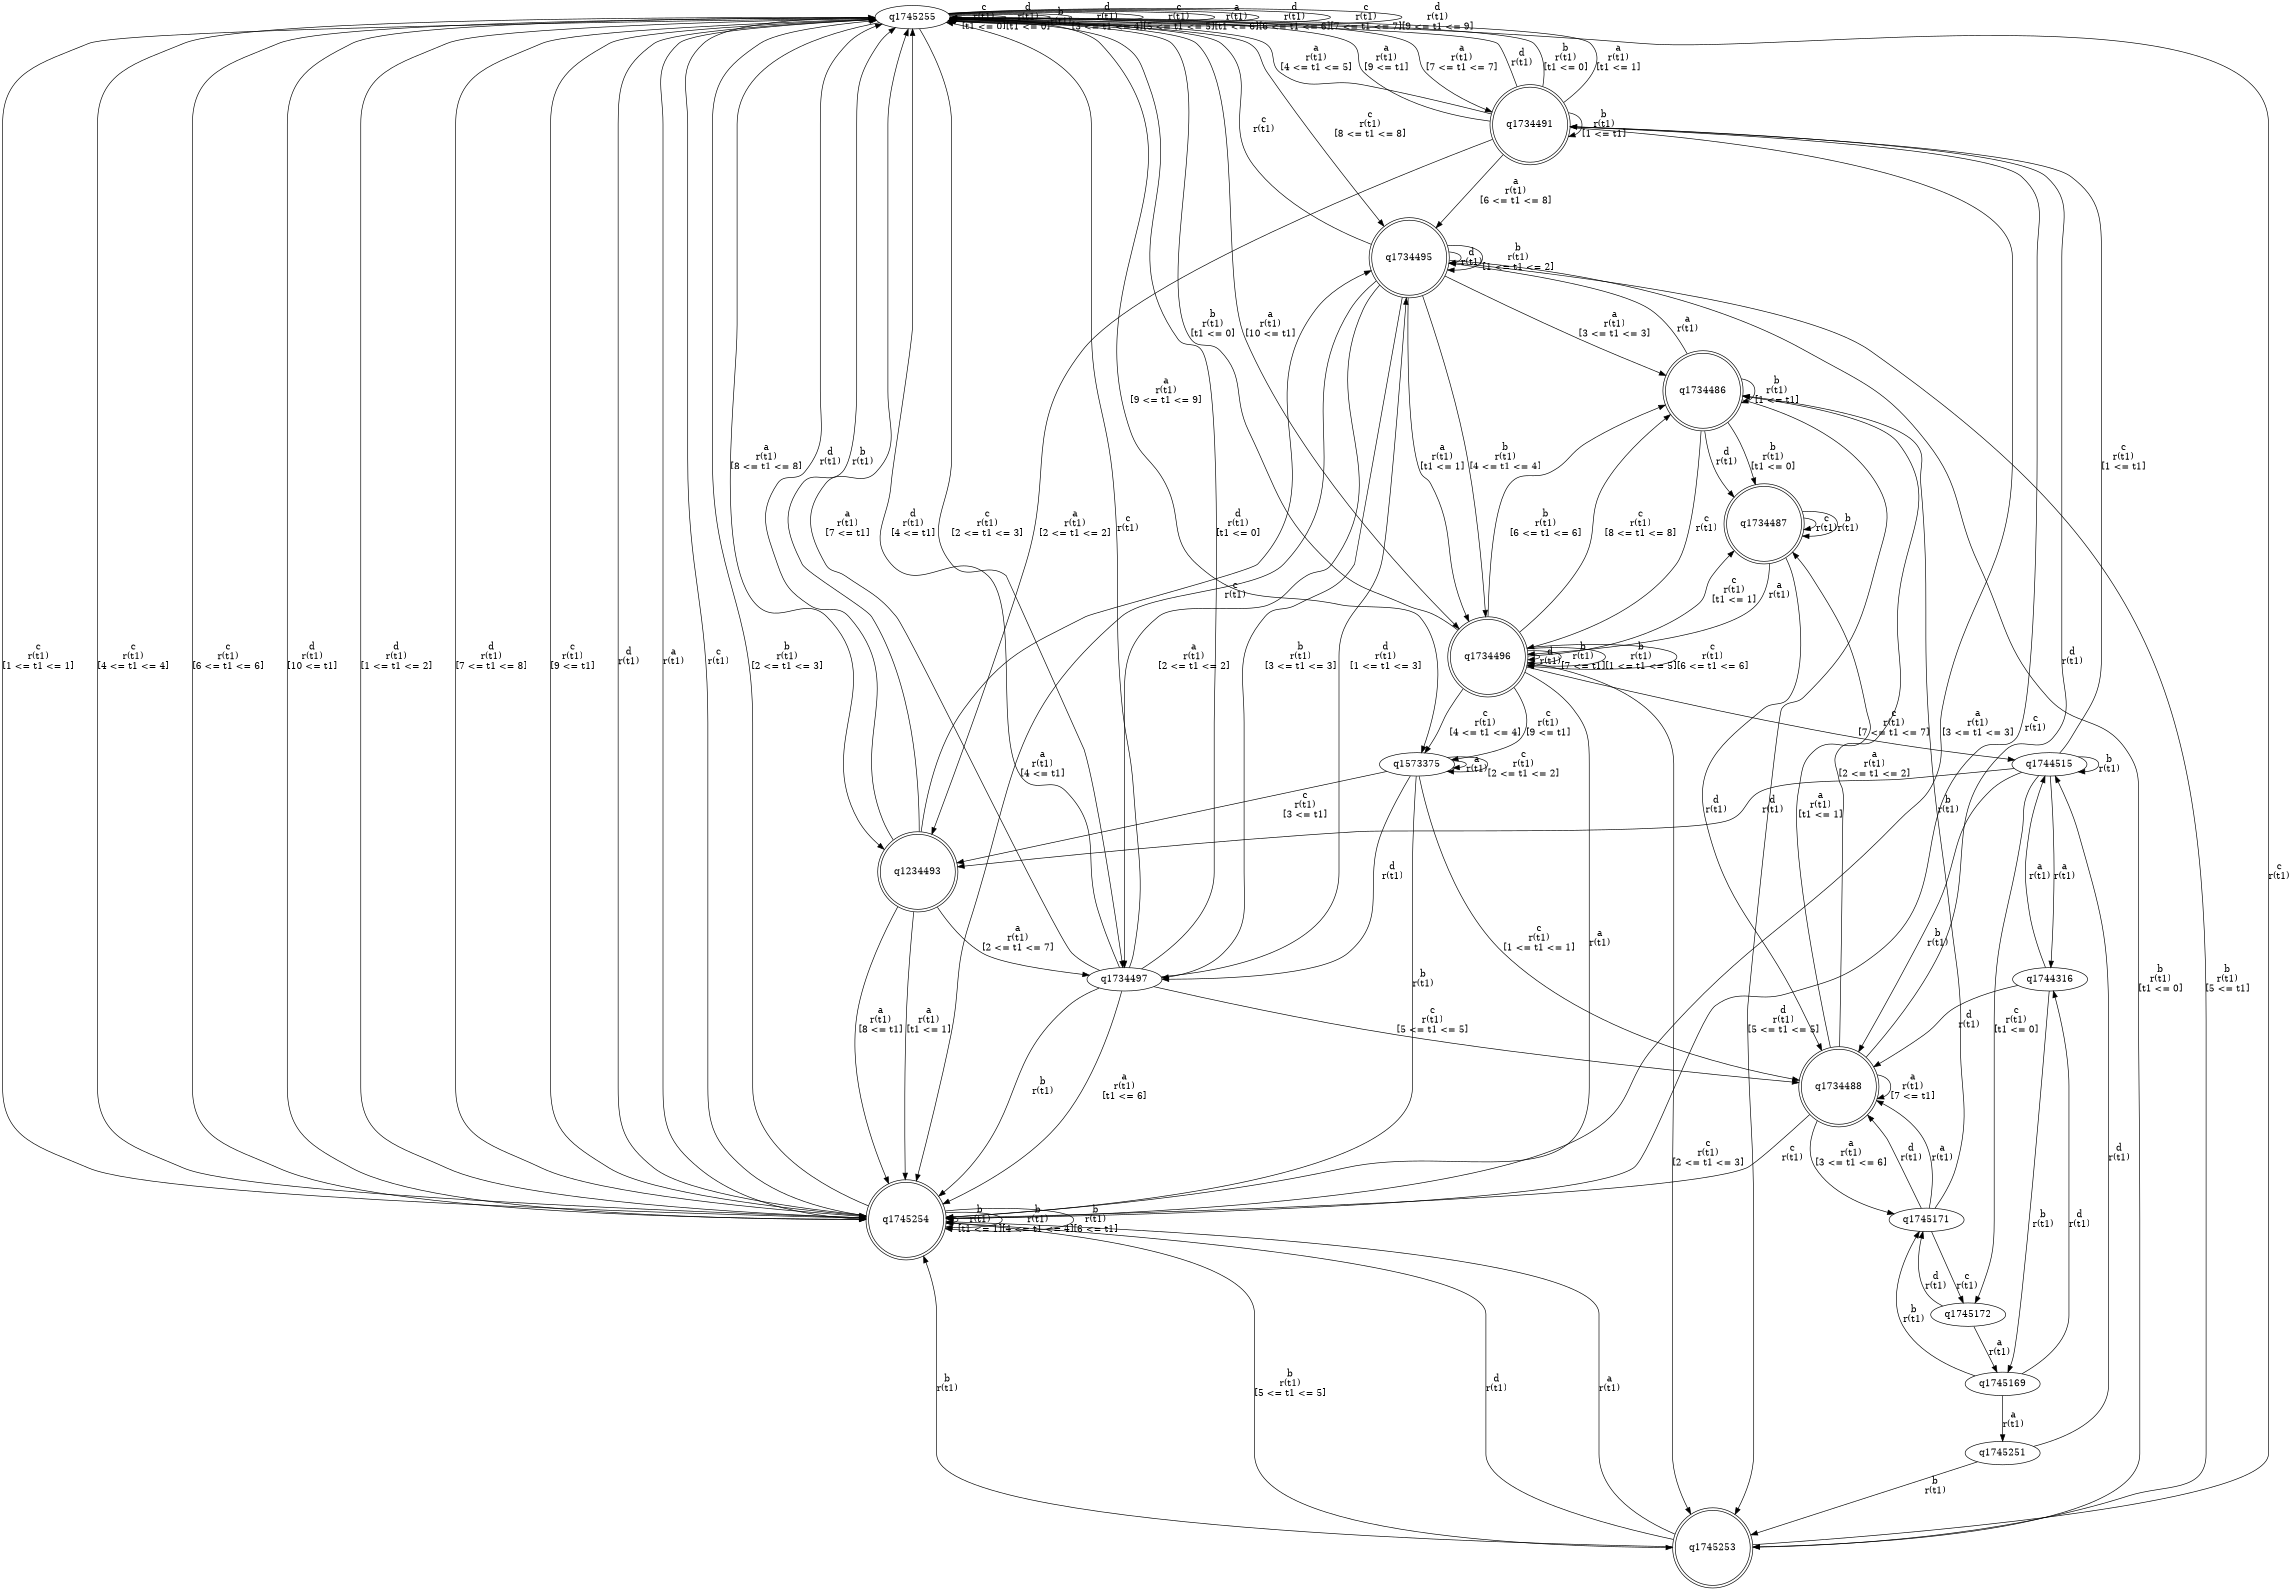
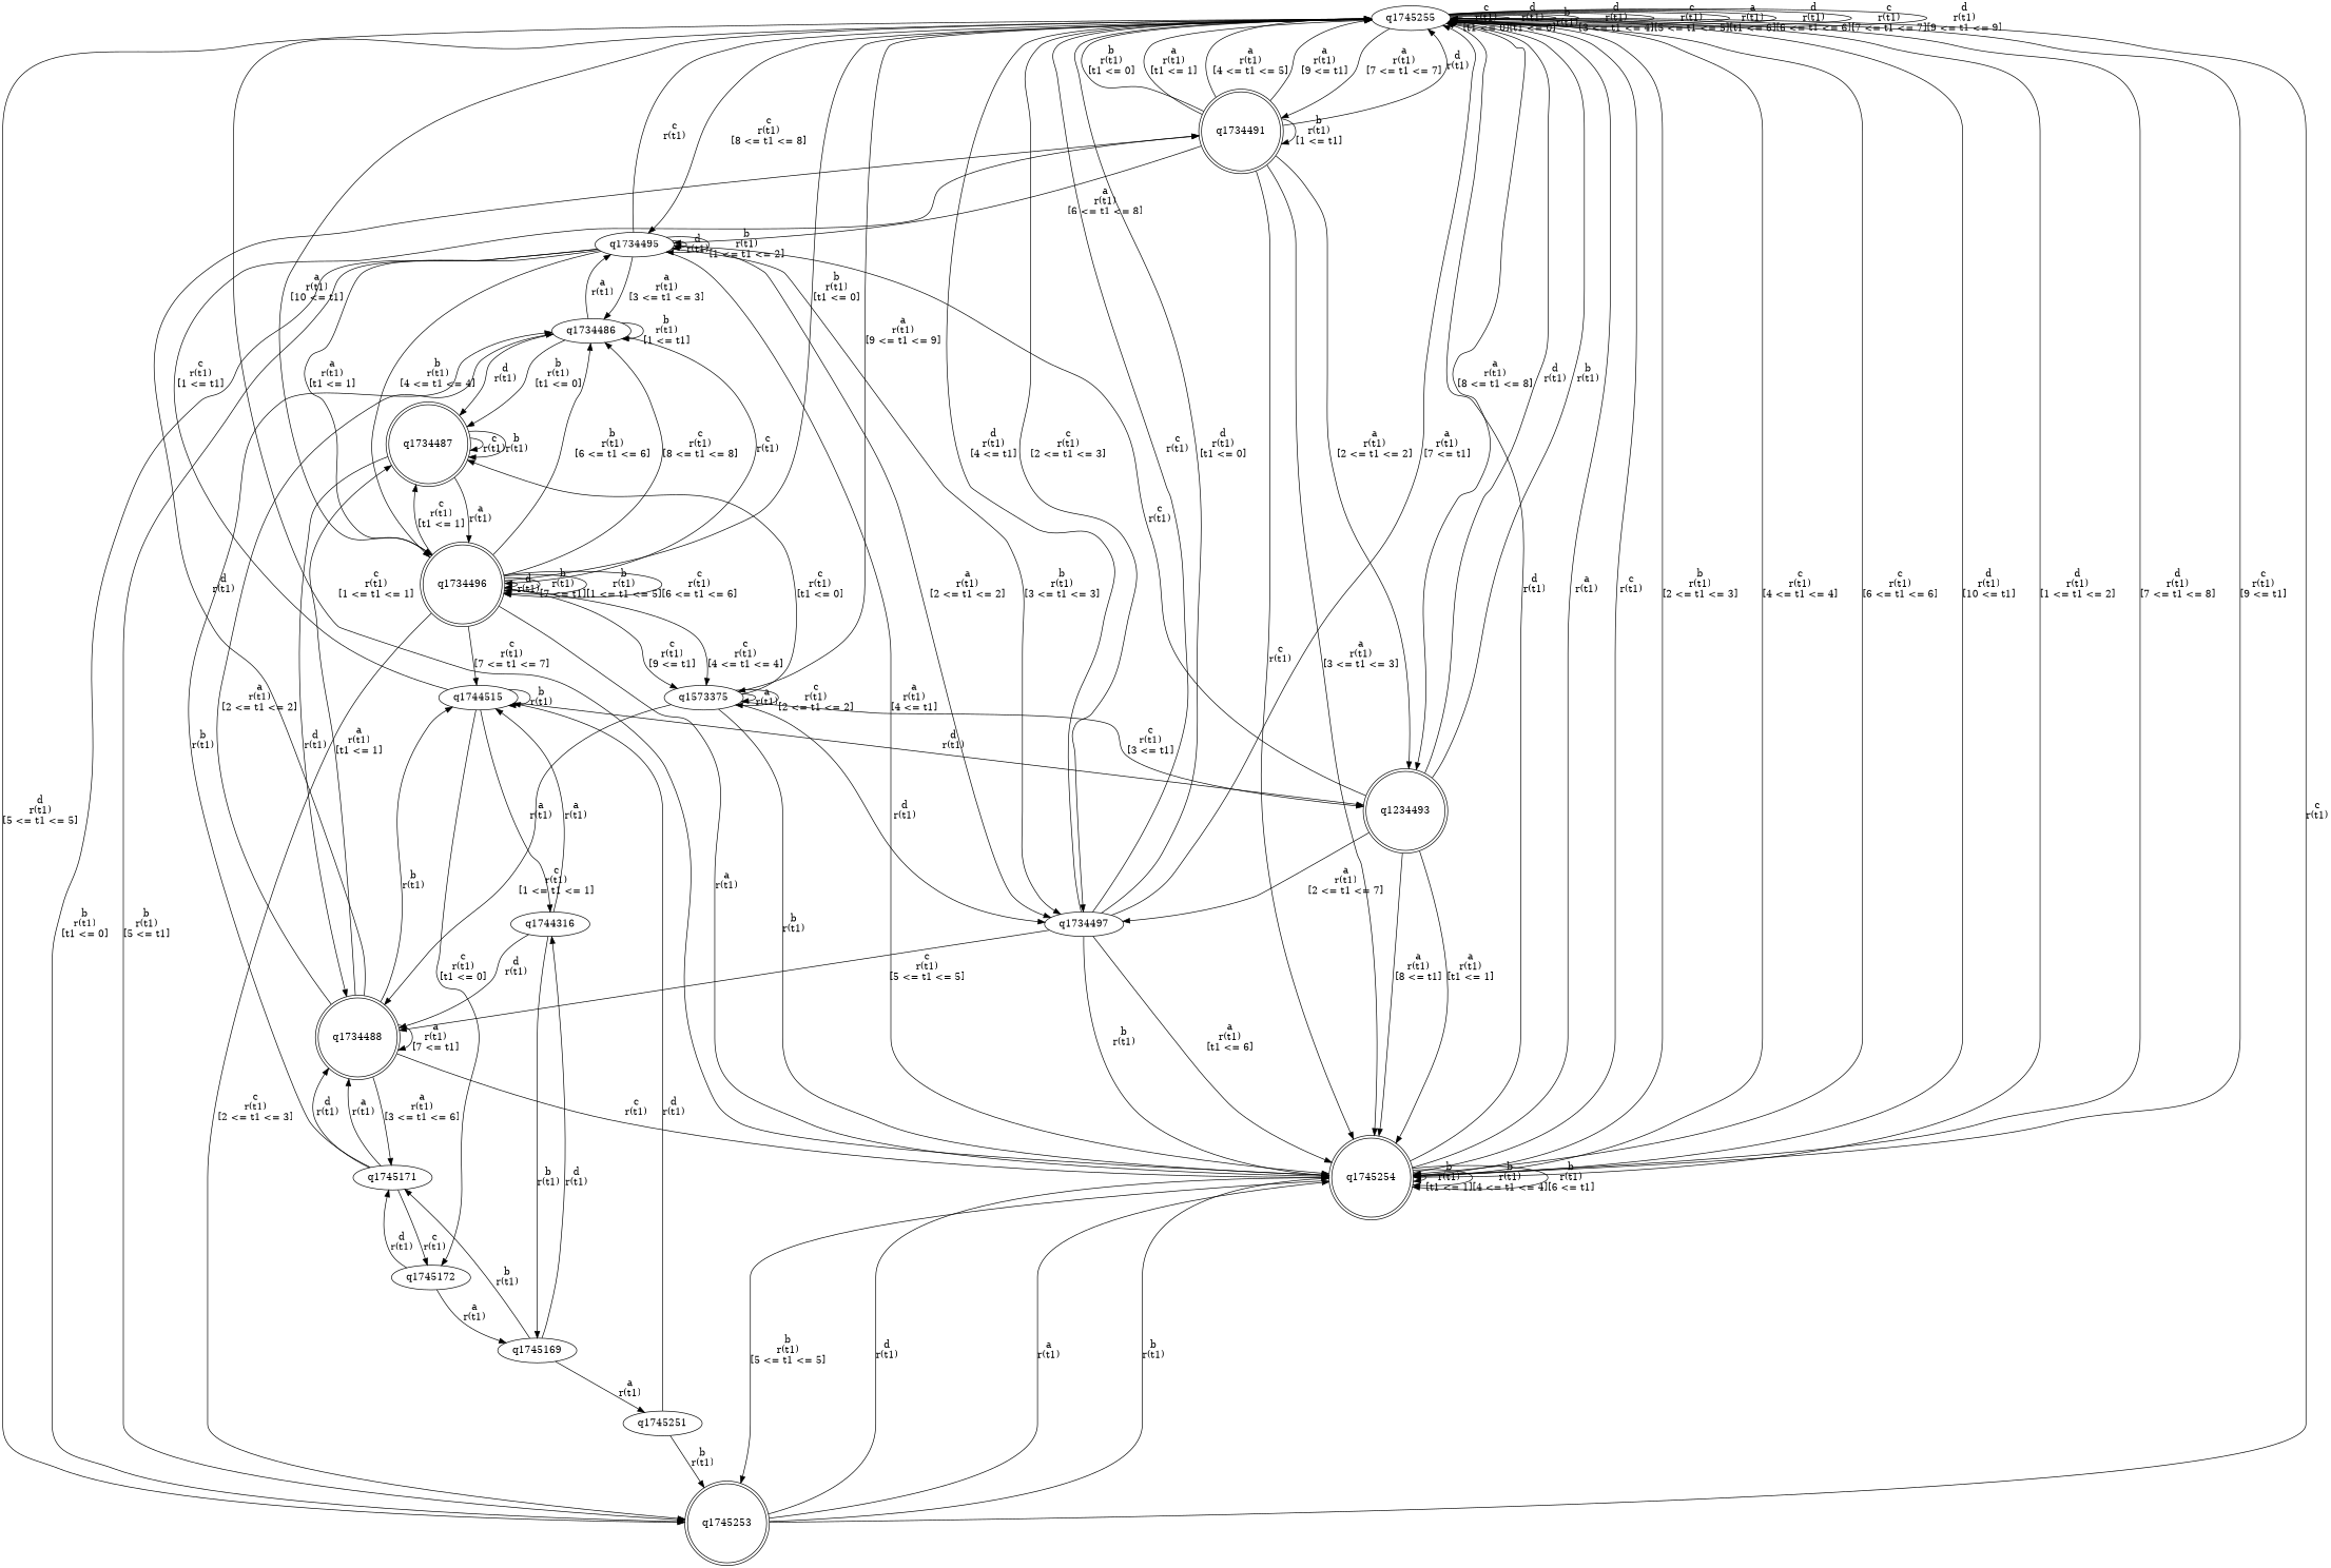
  digraph {
    n1 [label=q1745255]
    n2 [label=q1745254 shape=doublecircle]
    n3 [label=q1745253 shape=doublecircle]
    n4 [label=q1734491 shape=doublecircle]
    n5 [label=q1234493 shape=doublecircle]
    n6 [label=q1734497]
-   n7 [label=q1734495 shape=doublecircle]
+   n7 [label=q1734495 shape=ellipse]
    n8 [label=q1734496 shape=doublecircle]
    n9 [label=q1573375]
    n10 [label=q1734488 shape=doublecircle]
-   n11 [label=q1734486 shape=doublecircle]
+   n11 [label=q1734486 shape=ellipse]
    n12 [label=q1734487 shape=doublecircle]
    n13 [label=q1744515]
    n14 [label=q1745171]
    n15 [label=q1745172]
    n16 [label=q1744316]
    n17 [label=q1745169]
    n18 [label=q1745251]
    n1 -> n1 [label="c\nr(t1)\n[t1 <= 0]"]
    n1 -> n1 [label="d\nr(t1)\n[t1 <= 0]"]
    n1 -> n1 [label="b\nr(t1)\n"]
    n1 -> n1 [label="d\nr(t1)\n[3 <= t1 <= 4]"]
    n1 -> n1 [label="c\nr(t1)\n[5 <= t1 <= 5]"]
    n1 -> n1 [label="a\nr(t1)\n[t1 <= 6]"]
    n1 -> n1 [label="d\nr(t1)\n[6 <= t1 <= 6]"]
    n1 -> n1 [label="c\nr(t1)\n[7 <= t1 <= 7]"]
    n1 -> n1 [label="d\nr(t1)\n[9 <= t1 <= 9]"]
    n1 -> n2 [label="c\nr(t1)\n[1 <= t1 <= 1]"]
    n1 -> n2 [label="c\nr(t1)\n[4 <= t1 <= 4]"]
    n1 -> n2 [label="c\nr(t1)\n[6 <= t1 <= 6]"]
    n1 -> n2 [label="d\nr(t1)\n[10 <= t1]"]
    n1 -> n2 [label="d\nr(t1)\n[1 <= t1 <= 2]"]
    n1 -> n2 [label="d\nr(t1)\n[7 <= t1 <= 8]"]
    n1 -> n2 [label="c\nr(t1)\n[9 <= t1]"]
-   n11 -> n3 [label="d\nr(t1)\n[5 <= t1 <= 5]"]
+   n1 -> n3 [label="d\nr(t1)\n[5 <= t1 <= 5]"]
    n1 -> n4 [label="a\nr(t1)\n[7 <= t1 <= 7]"]
    n1 -> n5 [label="a\nr(t1)\n[8 <= t1 <= 8]"]
    n1 -> n6 [label="c\nr(t1)\n[2 <= t1 <= 3]"]
    n1 -> n7 [label="c\nr(t1)\n[8 <= t1 <= 8]"]
    n1 -> n8 [label="a\nr(t1)\n[10 <= t1]"]
    n1 -> n9 [label="a\nr(t1)\n[9 <= t1 <= 9]"]
    n2 -> n1 [label="d\nr(t1)\n"]
    n2 -> n1 [label="a\nr(t1)\n"]
    n2 -> n1 [label="c\nr(t1)\n"]
    n2 -> n1 [label="b\nr(t1)\n[2 <= t1 <= 3]"]
    n2 -> n2 [label="b\nr(t1)\n[t1 <= 1]"]
    n2 -> n2 [label="b\nr(t1)\n[4 <= t1 <= 4]"]
    n2 -> n2 [label="b\nr(t1)\n[6 <= t1]"]
    n2 -> n3 [label="b\nr(t1)\n[5 <= t1 <= 5]"]
    n3 -> n1 [label="c\nr(t1)\n"]
    n3 -> n2 [label="d\nr(t1)\n"]
    n3 -> n2 [label="a\nr(t1)\n"]
    n3 -> n2 [label="b\nr(t1)\n"]
    n4 -> n1 [label="d\nr(t1)\n"]
    n4 -> n1 [label="b\nr(t1)\n[t1 <= 0]"]
    n4 -> n1 [label="a\nr(t1)\n[t1 <= 1]"]
    n4 -> n1 [label="a\nr(t1)\n[4 <= t1 <= 5]"]
    n4 -> n1 [label="a\nr(t1)\n[9 <= t1]"]
    n4 -> n2 [label="c\nr(t1)\n"]
    n4 -> n2 [label="a\nr(t1)\n[3 <= t1 <= 3]"]
    n4 -> n4 [label="b\nr(t1)\n[1 <= t1]"]
    n4 -> n5 [label="a\nr(t1)\n[2 <= t1 <= 2]"]
    n4 -> n7 [label="a\nr(t1)\n[6 <= t1 <= 8]"]
    n5 -> n1 [label="d\nr(t1)\n"]
    n5 -> n1 [label="b\nr(t1)\n"]
    n5 -> n2 [label="a\nr(t1)\n[t1 <= 1]"]
    n5 -> n2 [label="a\nr(t1)\n[8 <= t1]"]
    n5 -> n6 [label="a\nr(t1)\n[2 <= t1 <= 7]"]
    n5 -> n7 [label="c\nr(t1)\n"]
    n6 -> n1 [label="c\nr(t1)\n"]
    n6 -> n1 [label="d\nr(t1)\n[t1 <= 0]"]
    n6 -> n1 [label="a\nr(t1)\n[7 <= t1]"]
    n6 -> n1 [label="d\nr(t1)\n[4 <= t1]"]
    n6 -> n2 [label="b\nr(t1)\n"]
    n6 -> n2 [label="a\nr(t1)\n[t1 <= 6]"]
-   n6 -> n7 [label="d\nr(t1)\n[1 <= t1 <= 3]"]
    n6 -> n10 [label="c\nr(t1)\n[5 <= t1 <= 5]"]
    n7 -> n1 [label="c\nr(t1)\n"]
    n7 -> n2 [label="a\nr(t1)\n[4 <= t1]"]
    n7 -> n3 [label="b\nr(t1)\n[t1 <= 0]"]
    n7 -> n3 [label="b\nr(t1)\n[5 <= t1]"]
    n7 -> n6 [label="a\nr(t1)\n[2 <= t1 <= 2]"]
    n7 -> n6 [label="b\nr(t1)\n[3 <= t1 <= 3]"]
    n7 -> n7 [label="d\nr(t1)\n"]
    n7 -> n7 [label="b\nr(t1)\n[1 <= t1 <= 2]"]
    n7 -> n8 [label="a\nr(t1)\n[t1 <= 1]"]
    n7 -> n8 [label="b\nr(t1)\n[4 <= t1 <= 4]"]
    n7 -> n11 [label="a\nr(t1)\n[3 <= t1 <= 3]"]
    n8 -> n1 [label="b\nr(t1)\n[t1 <= 0]"]
    n8 -> n2 [label="a\nr(t1)\n"]
    n8 -> n3 [label="c\nr(t1)\n[2 <= t1 <= 3]"]
    n8 -> n8 [label="d\nr(t1)\n"]
    n8 -> n8 [label="b\nr(t1)\n[7 <= t1]"]
    n8 -> n8 [label="b\nr(t1)\n[1 <= t1 <= 5]"]
    n8 -> n8 [label="c\nr(t1)\n[6 <= t1 <= 6]"]
    n8 -> n9 [label="c\nr(t1)\n[4 <= t1 <= 4]"]
    n8 -> n9 [label="c\nr(t1)\n[9 <= t1]"]
    n8 -> n11 [label="b\nr(t1)\n[6 <= t1 <= 6]"]
    n8 -> n11 [label="c\nr(t1)\n[8 <= t1 <= 8]"]
    n8 -> n12 [label="c\nr(t1)\n[t1 <= 1]"]
    n8 -> n13 [label="c\nr(t1)\n[7 <= t1 <= 7]"]
    n9 -> n2 [label="b\nr(t1)\n"]
    n9 -> n5 [label="c\nr(t1)\n[3 <= t1]"]
    n9 -> n6 [label="d\nr(t1)\n"]
    n9 -> n9 [label="a\nr(t1)\n"]
    n9 -> n9 [label="c\nr(t1)\n[2 <= t1 <= 2]"]
    n9 -> n10 [label="c\nr(t1)\n[1 <= t1 <= 1]"]
+   n9 -> n12 [label="c\nr(t1)\n[t1 <= 0]"]
    n10 -> n2 [label="c\nr(t1)\n"]
    n10 -> n4 [label="d\nr(t1)\n"]
    n10 -> n10 [label="a\nr(t1)\n[7 <= t1]"]
    n10 -> n11 [label="a\nr(t1)\n[2 <= t1 <= 2]"]
    n10 -> n12 [label="a\nr(t1)\n[t1 <= 1]"]
-   n13 -> n10 [label="b\nr(t1)\n"]
+   n10 -> n13 [label="b\nr(t1)\n"]
    n10 -> n14 [label="a\nr(t1)\n[3 <= t1 <= 6]"]
    n11 -> n7 [label="a\nr(t1)\n"]
    n11 -> n8 [label="c\nr(t1)\n"]
    n11 -> n11 [label="b\nr(t1)\n[1 <= t1]"]
    n11 -> n12 [label="b\nr(t1)\n[t1 <= 0]"]
    n11 -> n12 [label="d\nr(t1)\n"]
    n12 -> n8 [label="a\nr(t1)\n"]
    n12 -> n10 [label="d\nr(t1)\n"]
    n12 -> n12 [label="c\nr(t1)\n"]
    n12 -> n12 [label="b\nr(t1)\n"]
    n13 -> n4 [label="c\nr(t1)\n[1 <= t1]"]
    n13 -> n5 [label="d\nr(t1)\n"]
    n13 -> n13 [label="b\nr(t1)\n"]
    n13 -> n15 [label="c\nr(t1)\n[t1 <= 0]"]
    n13 -> n16 [label="a\nr(t1)\n"]
    n14 -> n10 [label="d\nr(t1)\n"]
    n14 -> n10 [label="a\nr(t1)\n"]
    n14 -> n11 [label="b\nr(t1)\n"]
    n14 -> n15 [label="c\nr(t1)\n"]
    n15 -> n14 [label="d\nr(t1)\n"]
    n15 -> n17 [label="a\nr(t1)\n"]
    n16 -> n10 [label="d\nr(t1)\n"]
    n16 -> n13 [label="a\nr(t1)\n"]
    n16 -> n17 [label="b\nr(t1)\n"]
    n17 -> n14 [label="b\nr(t1)\n"]
    n17 -> n16 [label="d\nr(t1)\n"]
    n17 -> n18 [label="a\nr(t1)\n"]
    n18 -> n3 [label="b\nr(t1)\n"]
    n18 -> n13 [label="d\nr(t1)\n"]
  }
